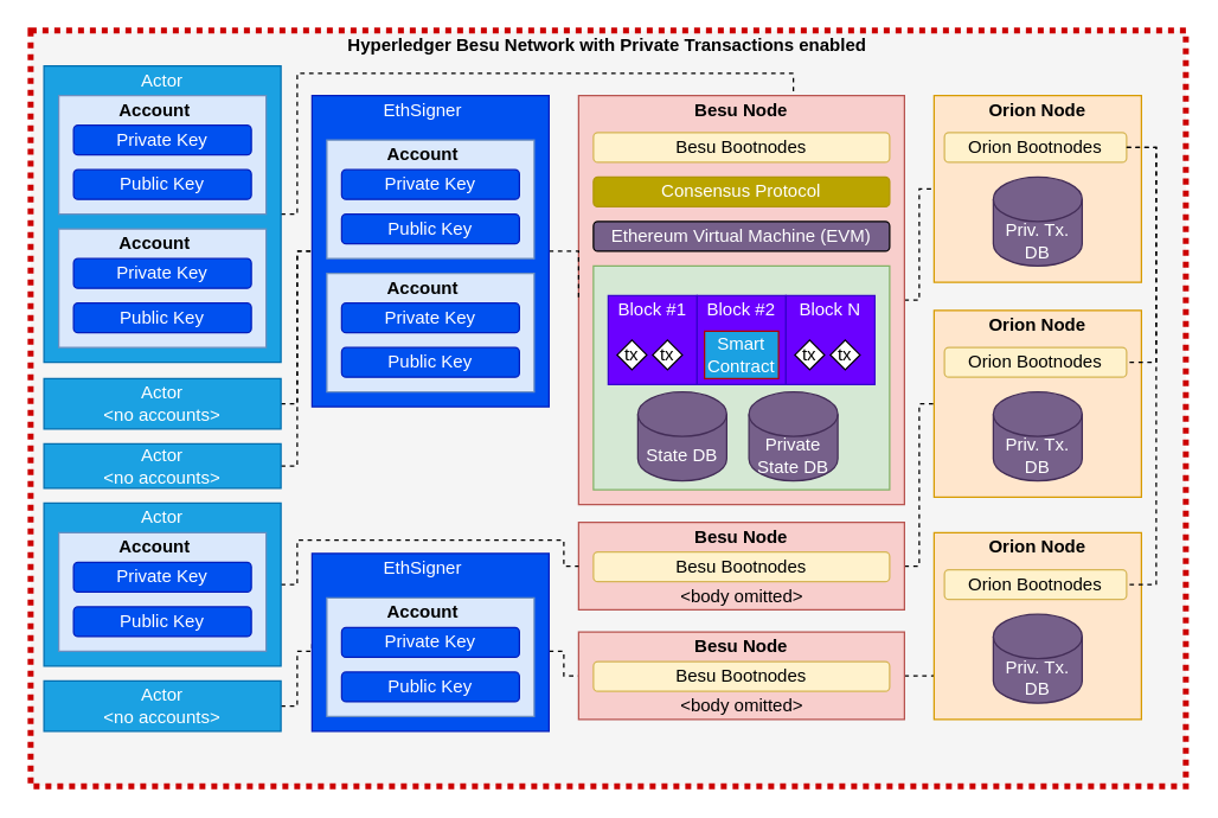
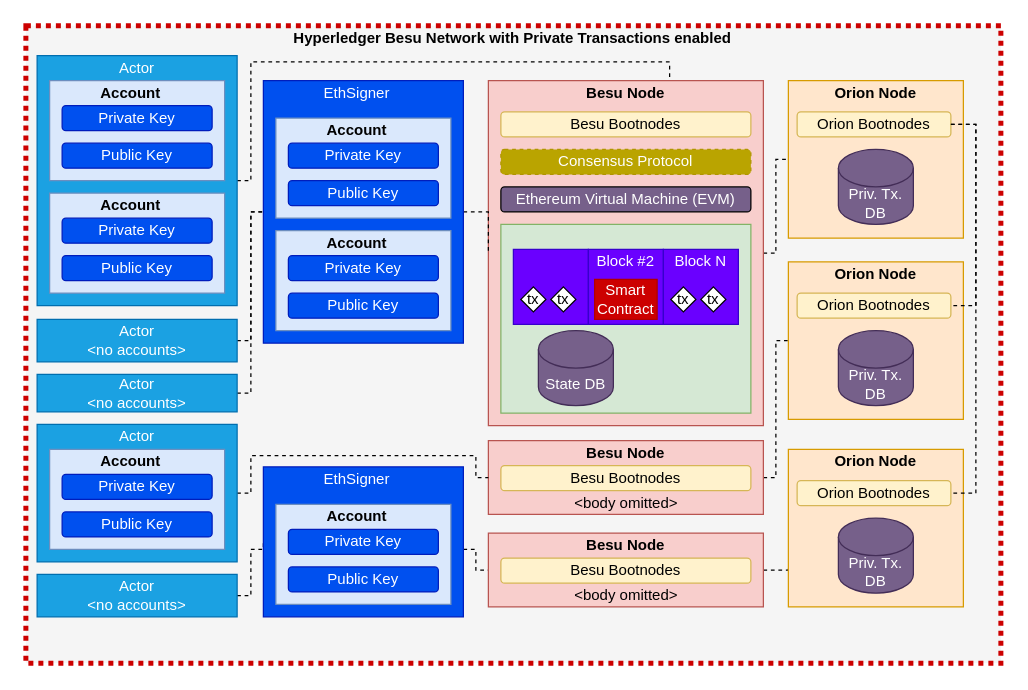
  <mxCell id="0" />
  <mxCell id="1" parent="0" />
  <mxCell id="2" value="" style="rounded=0;whiteSpace=wrap;html=1;dashed=1;strokeWidth=4;dashPattern=1 1;fillColor=#f5f5f5;fontColor=#333333;strokeColor=#CC0000;" parent="1" vertex="1"><mxGeometry x="20" y="20" width="780" height="510" as="geometry" /></mxCell>
  <mxCell id="3" style="edgeStyle=orthogonalEdgeStyle;rounded=0;orthogonalLoop=1;jettySize=auto;html=1;exitX=1;exitY=0.5;exitDx=0;exitDy=0;entryX=0.5;entryY=0;entryDx=0;entryDy=0;dashed=1;endArrow=none;endFill=0;fontColor=#FFFFFF;" parent="1" source="4" target="20" edge="1"><mxGeometry relative="1" as="geometry"><Array as="points"><mxPoint x="200" y="144" /><mxPoint x="200" y="49" /><mxPoint x="535" y="49" /></Array></mxGeometry></mxCell>
  <mxCell id="4" value="" style="rounded=0;whiteSpace=wrap;html=1;fillColor=#1ba1e2;fontColor=#ffffff;strokeColor=#006EAF;" parent="1" vertex="1"><mxGeometry x="29" y="44" width="160" height="200" as="geometry" /></mxCell>
  <mxCell id="5" style="edgeStyle=orthogonalEdgeStyle;rounded=0;orthogonalLoop=1;jettySize=auto;html=1;exitX=1;exitY=0.5;exitDx=0;exitDy=0;entryX=0;entryY=0.5;entryDx=0;entryDy=0;dashed=1;endArrow=none;endFill=0;" edge="1" parent="1" source="6" target="76"><mxGeometry relative="1" as="geometry"><Array as="points"><mxPoint x="620" y="202" /><mxPoint x="620" y="127" /></Array></mxGeometry></mxCell>
  <mxCell id="6" value="" style="rounded=0;whiteSpace=wrap;html=1;fillColor=#f8cecc;strokeColor=#b85450;" parent="1" vertex="1"><mxGeometry x="390" y="64" width="220" height="276" as="geometry" /></mxCell>
  <mxCell id="7" value="" style="rounded=0;whiteSpace=wrap;html=1;fillColor=#d5e8d4;strokeColor=#82b366;" parent="1" vertex="1"><mxGeometry x="400" y="179" width="200" height="151" as="geometry" /></mxCell>
  <mxCell id="8" value="" style="rounded=0;whiteSpace=wrap;html=1;fillColor=#6a00ff;strokeColor=#3700CC;fontColor=#ffffff;" parent="1" vertex="1"><mxGeometry x="410" y="199" width="60" height="60" as="geometry" /></mxCell>
- <mxCell id="9" value="Block #1" style="text;html=1;strokeColor=none;fillColor=none;align=center;verticalAlign=middle;whiteSpace=wrap;rounded=0;fontColor=#FFFFFF;" parent="1" vertex="1"><mxGeometry x="410" y="199" width="60" height="20" as="geometry" /></mxCell>
  <mxCell id="10" value="tx" style="rhombus;whiteSpace=wrap;html=1;" parent="1" vertex="1"><mxGeometry x="416" y="229" width="20" height="20" as="geometry" /></mxCell>
  <mxCell id="11" value="tx" style="rhombus;whiteSpace=wrap;html=1;" parent="1" vertex="1"><mxGeometry x="440" y="229" width="20" height="20" as="geometry" /></mxCell>
  <mxCell id="12" value="" style="rounded=0;whiteSpace=wrap;html=1;fillColor=#6a00ff;strokeColor=#3700CC;fontColor=#ffffff;" parent="1" vertex="1"><mxGeometry x="470" y="199" width="60" height="60" as="geometry" /></mxCell>
  <mxCell id="13" value="Block #2" style="text;html=1;strokeColor=none;fillColor=none;align=center;verticalAlign=middle;whiteSpace=wrap;rounded=0;fontColor=#FFFFFF;" parent="1" vertex="1"><mxGeometry x="470" y="199" width="60" height="20" as="geometry" /></mxCell>
  <mxCell id="14" value="" style="rounded=0;whiteSpace=wrap;html=1;fillColor=#6a00ff;strokeColor=#3700CC;fontColor=#ffffff;" parent="1" vertex="1"><mxGeometry x="530" y="199" width="60" height="60" as="geometry" /></mxCell>
  <mxCell id="15" value="Block N" style="text;html=1;strokeColor=none;fillColor=none;align=center;verticalAlign=middle;whiteSpace=wrap;rounded=0;fontColor=#FFFFFF;" parent="1" vertex="1"><mxGeometry x="530" y="199" width="60" height="20" as="geometry" /></mxCell>
  <mxCell id="16" value="tx" style="rhombus;whiteSpace=wrap;html=1;" parent="1" vertex="1"><mxGeometry x="536" y="229" width="20" height="20" as="geometry" /></mxCell>
  <mxCell id="17" value="tx" style="rhombus;whiteSpace=wrap;html=1;" parent="1" vertex="1"><mxGeometry x="560" y="229" width="20" height="20" as="geometry" /></mxCell>
  <mxCell id="18" value="State DB" style="shape=cylinder3;whiteSpace=wrap;html=1;boundedLbl=1;backgroundOutline=1;size=15;fillColor=#76608a;strokeColor=#432D57;fontColor=#ffffff;" parent="1" vertex="1"><mxGeometry x="430" y="264" width="60" height="60" as="geometry" /></mxCell>
- <mxCell id="19" value="Smart Contract" style="rounded=0;whiteSpace=wrap;html=1;fontColor=#ffffff;fillColor=#1ba1e2;strokeColor=#B00000;" parent="1" vertex="1"><mxGeometry x="475" y="223" width="50" height="32" as="geometry" /></mxCell>
+ <mxCell id="19" value="Smart Contract" style="rounded=0;whiteSpace=wrap;html=1;fontColor=#ffffff;fillColor=#CC0000;strokeColor=#B00000;" parent="1" vertex="1"><mxGeometry x="475" y="223" width="50" height="32" as="geometry" /></mxCell>
  <mxCell id="20" value="Besu Node" style="text;html=1;strokeColor=none;fillColor=none;align=center;verticalAlign=middle;whiteSpace=wrap;rounded=0;fontStyle=1" parent="1" vertex="1"><mxGeometry x="400" y="64" width="200" height="20" as="geometry" /></mxCell>
  <mxCell id="21" style="edgeStyle=orthogonalEdgeStyle;rounded=0;orthogonalLoop=1;jettySize=auto;html=1;exitX=1;exitY=0.5;exitDx=0;exitDy=0;entryX=0;entryY=0.5;entryDx=0;entryDy=0;fontColor=#FFFFFF;dashed=1;endArrow=none;endFill=0;" parent="1" source="22" target="6" edge="1"><mxGeometry relative="1" as="geometry" /></mxCell>
  <mxCell id="22" value="" style="rounded=0;whiteSpace=wrap;html=1;fillColor=#0050ef;strokeColor=#001DBC;fontColor=#ffffff;" parent="1" vertex="1"><mxGeometry x="210" y="64" width="160" height="210" as="geometry" /></mxCell>
  <mxCell id="23" value="Ethereum Virtual Machine (EVM)" style="rounded=1;whiteSpace=wrap;html=1;fillColor=#76608a;fontColor=#FFFFFF;" parent="1" vertex="1"><mxGeometry x="400" y="149" width="200" height="20" as="geometry" /></mxCell>
- <mxCell id="24" value="Consensus Protocol" style="rounded=1;whiteSpace=wrap;html=1;strokeColor=#B09500;fontColor=#ffffff;fillColor=#BAA400;" parent="1" vertex="1"><mxGeometry x="400" y="119" width="200" height="20" as="geometry" /></mxCell>
+ <mxCell id="24" value="Consensus Protocol" style="rounded=1;whiteSpace=wrap;html=1;strokeColor=#B09500;fontColor=#ffffff;fillColor=#BAA400;dashed=1;" parent="1" vertex="1"><mxGeometry x="400" y="119" width="200" height="20" as="geometry" /></mxCell>
  <mxCell id="25" style="edgeStyle=orthogonalEdgeStyle;rounded=0;orthogonalLoop=1;jettySize=auto;html=1;exitX=1;exitY=0.5;exitDx=0;exitDy=0;entryX=0;entryY=0.5;entryDx=0;entryDy=0;dashed=1;endArrow=none;endFill=0;fontColor=#FFFFFF;" parent="1" source="26" target="22" edge="1"><mxGeometry relative="1" as="geometry"><Array as="points"><mxPoint x="200" y="272" /><mxPoint x="200" y="169" /></Array></mxGeometry></mxCell>
  <mxCell id="26" value="Actor&lt;br&gt;&amp;lt;no accounts&amp;gt;" style="rounded=0;whiteSpace=wrap;html=1;fillColor=#1ba1e2;strokeColor=#006EAF;fontColor=#ffffff;" parent="1" vertex="1"><mxGeometry x="29" y="255" width="160" height="34" as="geometry" /></mxCell>
  <mxCell id="27" value="" style="rounded=0;whiteSpace=wrap;html=1;fillColor=#dae8fc;strokeColor=#6c8ebf;" parent="1" vertex="1"><mxGeometry x="220" y="184" width="140" height="80" as="geometry" /></mxCell>
  <mxCell id="28" value="Public Key" style="rounded=1;whiteSpace=wrap;html=1;fillColor=#0050ef;strokeColor=#001DBC;fontColor=#ffffff;" parent="1" vertex="1"><mxGeometry x="230" y="234" width="120" height="20" as="geometry" /></mxCell>
  <mxCell id="29" value="Private Key" style="rounded=1;whiteSpace=wrap;html=1;fillColor=#0050ef;strokeColor=#001DBC;fontColor=#ffffff;" parent="1" vertex="1"><mxGeometry x="230" y="204" width="120" height="20" as="geometry" /></mxCell>
  <mxCell id="30" value="Account" style="text;html=1;strokeColor=none;fillColor=none;align=center;verticalAlign=middle;whiteSpace=wrap;rounded=0;fontStyle=1" parent="1" vertex="1"><mxGeometry x="220" y="184" width="130" height="20" as="geometry" /></mxCell>
  <mxCell id="31" value="" style="rounded=0;whiteSpace=wrap;html=1;fillColor=#dae8fc;strokeColor=#6c8ebf;" parent="1" vertex="1"><mxGeometry x="220" y="94" width="140" height="80" as="geometry" /></mxCell>
  <mxCell id="32" value="Public Key" style="rounded=1;whiteSpace=wrap;html=1;fillColor=#0050ef;strokeColor=#001DBC;fontColor=#ffffff;" parent="1" vertex="1"><mxGeometry x="230" y="144" width="120" height="20" as="geometry" /></mxCell>
  <mxCell id="33" value="Private Key" style="rounded=1;whiteSpace=wrap;html=1;fillColor=#0050ef;strokeColor=#001DBC;fontColor=#ffffff;" parent="1" vertex="1"><mxGeometry x="230" y="114" width="120" height="20" as="geometry" /></mxCell>
  <mxCell id="34" value="Account" style="text;html=1;strokeColor=none;fillColor=none;align=center;verticalAlign=middle;whiteSpace=wrap;rounded=0;fontStyle=1" parent="1" vertex="1"><mxGeometry x="220" y="94" width="130" height="20" as="geometry" /></mxCell>
  <mxCell id="35" value="&lt;font&gt;EthSigner&lt;/font&gt;" style="text;html=1;align=center;verticalAlign=middle;whiteSpace=wrap;rounded=0;fontColor=#FFFFFF;" parent="1" vertex="1"><mxGeometry x="210" y="64" width="150" height="20" as="geometry" /></mxCell>
  <mxCell id="36" style="edgeStyle=orthogonalEdgeStyle;rounded=0;orthogonalLoop=1;jettySize=auto;html=1;exitX=1;exitY=0.5;exitDx=0;exitDy=0;dashed=1;endArrow=none;endFill=0;fontColor=#FFFFFF;entryX=0;entryY=0.5;entryDx=0;entryDy=0;" parent="1" source="37" target="22" edge="1"><mxGeometry relative="1" as="geometry"><mxPoint x="219" y="295" as="targetPoint" /><Array as="points"><mxPoint x="200" y="314" /><mxPoint x="200" y="169" /></Array></mxGeometry></mxCell>
  <mxCell id="37" value="Actor&lt;br&gt;&amp;lt;no accounts&amp;gt;" style="rounded=0;whiteSpace=wrap;html=1;fillColor=#1ba1e2;strokeColor=#006EAF;fontColor=#ffffff;" parent="1" vertex="1"><mxGeometry x="29" y="299" width="160" height="30" as="geometry" /></mxCell>
  <mxCell id="38" value="" style="rounded=0;whiteSpace=wrap;html=1;fillColor=#dae8fc;strokeColor=#6c8ebf;" parent="1" vertex="1"><mxGeometry x="39" y="64" width="140" height="80" as="geometry" /></mxCell>
  <mxCell id="39" value="Public Key" style="rounded=1;whiteSpace=wrap;html=1;fillColor=#0050ef;strokeColor=#001DBC;fontColor=#ffffff;" parent="1" vertex="1"><mxGeometry x="49" y="114" width="120" height="20" as="geometry" /></mxCell>
  <mxCell id="40" value="Private Key" style="rounded=1;whiteSpace=wrap;html=1;fillColor=#0050ef;strokeColor=#001DBC;fontColor=#ffffff;" parent="1" vertex="1"><mxGeometry x="49" y="84" width="120" height="20" as="geometry" /></mxCell>
  <mxCell id="41" value="Account" style="text;html=1;strokeColor=none;fillColor=none;align=center;verticalAlign=middle;whiteSpace=wrap;rounded=0;fontStyle=1" parent="1" vertex="1"><mxGeometry x="39" y="64" width="130" height="20" as="geometry" /></mxCell>
  <mxCell id="42" value="Actor" style="text;html=1;strokeColor=none;fillColor=none;align=center;verticalAlign=middle;whiteSpace=wrap;rounded=0;fontColor=#FFFFFF;" parent="1" vertex="1"><mxGeometry x="29" y="44" width="160" height="20" as="geometry" /></mxCell>
  <mxCell id="43" value="" style="rounded=0;whiteSpace=wrap;html=1;fillColor=#dae8fc;strokeColor=#6c8ebf;" parent="1" vertex="1"><mxGeometry x="39" y="154" width="140" height="80" as="geometry" /></mxCell>
  <mxCell id="44" value="Public Key" style="rounded=1;whiteSpace=wrap;html=1;fillColor=#0050ef;strokeColor=#001DBC;fontColor=#ffffff;" parent="1" vertex="1"><mxGeometry x="49" y="204" width="120" height="20" as="geometry" /></mxCell>
  <mxCell id="45" value="Private Key" style="rounded=1;whiteSpace=wrap;html=1;fillColor=#0050ef;strokeColor=#001DBC;fontColor=#ffffff;" parent="1" vertex="1"><mxGeometry x="49" y="174" width="120" height="20" as="geometry" /></mxCell>
  <mxCell id="46" value="Account" style="text;html=1;strokeColor=none;fillColor=none;align=center;verticalAlign=middle;whiteSpace=wrap;rounded=0;fontStyle=1" parent="1" vertex="1"><mxGeometry x="39" y="154" width="130" height="20" as="geometry" /></mxCell>
  <mxCell id="47" value="Besu Bootnodes" style="rounded=1;whiteSpace=wrap;html=1;fillColor=#fff2cc;strokeColor=#d6b656;" parent="1" vertex="1"><mxGeometry x="400" y="89" width="200" height="20" as="geometry" /></mxCell>
  <mxCell id="48" style="edgeStyle=orthogonalEdgeStyle;rounded=0;orthogonalLoop=1;jettySize=auto;html=1;exitX=1;exitY=0.5;exitDx=0;exitDy=0;entryX=0;entryY=0.5;entryDx=0;entryDy=0;dashed=1;endArrow=none;endFill=0;" edge="1" parent="1" source="49" target="80"><mxGeometry relative="1" as="geometry"><Array as="points"><mxPoint x="620" y="382" /><mxPoint x="620" y="272" /></Array></mxGeometry></mxCell>
  <mxCell id="49" value="" style="rounded=0;whiteSpace=wrap;html=1;fillColor=#f8cecc;strokeColor=#b85450;" parent="1" vertex="1"><mxGeometry x="390" y="352" width="220" height="59" as="geometry" /></mxCell>
  <mxCell id="50" value="Besu Node" style="text;html=1;strokeColor=none;fillColor=none;align=center;verticalAlign=middle;whiteSpace=wrap;rounded=0;fontStyle=1" parent="1" vertex="1"><mxGeometry x="400" y="352" width="200" height="20" as="geometry" /></mxCell>
  <mxCell id="51" style="edgeStyle=orthogonalEdgeStyle;rounded=0;orthogonalLoop=1;jettySize=auto;html=1;exitX=1;exitY=0.5;exitDx=0;exitDy=0;entryX=0;entryY=0.5;entryDx=0;entryDy=0;dashed=1;endArrow=none;endFill=0;fontColor=#FFFFFF;" parent="1" source="52" target="49" edge="1"><mxGeometry relative="1" as="geometry"><Array as="points"><mxPoint x="200" y="394" /><mxPoint x="200" y="364" /><mxPoint x="380" y="364" /><mxPoint x="380" y="382" /></Array></mxGeometry></mxCell>
  <mxCell id="52" value="" style="rounded=0;whiteSpace=wrap;html=1;fillColor=#1ba1e2;fontColor=#ffffff;strokeColor=#006EAF;" parent="1" vertex="1"><mxGeometry x="29" y="339" width="160" height="110" as="geometry" /></mxCell>
  <mxCell id="53" value="" style="rounded=0;whiteSpace=wrap;html=1;fillColor=#dae8fc;strokeColor=#6c8ebf;" parent="1" vertex="1"><mxGeometry x="39" y="359" width="140" height="80" as="geometry" /></mxCell>
  <mxCell id="54" value="Public Key" style="rounded=1;whiteSpace=wrap;html=1;fillColor=#0050ef;strokeColor=#001DBC;fontColor=#ffffff;" parent="1" vertex="1"><mxGeometry x="49" y="409" width="120" height="20" as="geometry" /></mxCell>
  <mxCell id="55" value="Private Key" style="rounded=1;whiteSpace=wrap;html=1;fillColor=#0050ef;strokeColor=#001DBC;fontColor=#ffffff;" parent="1" vertex="1"><mxGeometry x="49" y="379" width="120" height="20" as="geometry" /></mxCell>
  <mxCell id="56" value="Account" style="text;html=1;strokeColor=none;fillColor=none;align=center;verticalAlign=middle;whiteSpace=wrap;rounded=0;fontStyle=1" parent="1" vertex="1"><mxGeometry x="39" y="359" width="130" height="20" as="geometry" /></mxCell>
  <mxCell id="57" value="Actor" style="text;html=1;strokeColor=none;fillColor=none;align=center;verticalAlign=middle;whiteSpace=wrap;rounded=0;fontColor=#FFFFFF;" parent="1" vertex="1"><mxGeometry x="29" y="339" width="160" height="20" as="geometry" /></mxCell>
  <mxCell id="58" style="edgeStyle=orthogonalEdgeStyle;rounded=0;orthogonalLoop=1;jettySize=auto;html=1;exitX=1;exitY=0.5;exitDx=0;exitDy=0;entryX=0;entryY=0.5;entryDx=0;entryDy=0;dashed=1;endArrow=none;endFill=0;fontColor=#FFFFFF;" parent="1" source="59" target="61" edge="1"><mxGeometry relative="1" as="geometry"><Array as="points"><mxPoint x="200" y="476" /><mxPoint x="200" y="439" /></Array></mxGeometry></mxCell>
  <mxCell id="59" value="Actor&lt;br&gt;&amp;lt;no accounts&amp;gt;" style="rounded=0;whiteSpace=wrap;html=1;fillColor=#1ba1e2;strokeColor=#006EAF;fontColor=#ffffff;" parent="1" vertex="1"><mxGeometry x="29" y="459" width="160" height="34" as="geometry" /></mxCell>
  <mxCell id="60" style="edgeStyle=orthogonalEdgeStyle;rounded=0;orthogonalLoop=1;jettySize=auto;html=1;exitX=1;exitY=0.5;exitDx=0;exitDy=0;entryX=0;entryY=0.5;entryDx=0;entryDy=0;dashed=1;endArrow=none;endFill=0;fontColor=#FFFFFF;" parent="1" source="61" target="70" edge="1"><mxGeometry relative="1" as="geometry"><mxPoint x="438.5" y="376" as="targetPoint" /><Array as="points"><mxPoint x="380" y="439" /><mxPoint x="380" y="456" /></Array></mxGeometry></mxCell>
  <mxCell id="61" value="" style="rounded=0;whiteSpace=wrap;html=1;fillColor=#0050ef;strokeColor=#001DBC;fontColor=#ffffff;" parent="1" vertex="1"><mxGeometry x="210" y="373" width="160" height="120" as="geometry" /></mxCell>
  <mxCell id="62" value="" style="rounded=0;whiteSpace=wrap;html=1;fillColor=#dae8fc;strokeColor=#6c8ebf;" parent="1" vertex="1"><mxGeometry x="220" y="403" width="140" height="80" as="geometry" /></mxCell>
  <mxCell id="63" value="Public Key" style="rounded=1;whiteSpace=wrap;html=1;fillColor=#0050ef;strokeColor=#001DBC;fontColor=#ffffff;" parent="1" vertex="1"><mxGeometry x="230" y="453" width="120" height="20" as="geometry" /></mxCell>
  <mxCell id="64" value="Private Key" style="rounded=1;whiteSpace=wrap;html=1;fillColor=#0050ef;strokeColor=#001DBC;fontColor=#ffffff;" parent="1" vertex="1"><mxGeometry x="230" y="423" width="120" height="20" as="geometry" /></mxCell>
  <mxCell id="65" value="Account" style="text;html=1;strokeColor=none;fillColor=none;align=center;verticalAlign=middle;whiteSpace=wrap;rounded=0;fontStyle=1" parent="1" vertex="1"><mxGeometry x="220" y="403" width="130" height="20" as="geometry" /></mxCell>
  <mxCell id="66" value="&lt;font&gt;EthSigner&lt;/font&gt;" style="text;html=1;align=center;verticalAlign=middle;whiteSpace=wrap;rounded=0;fontColor=#FFFFFF;" parent="1" vertex="1"><mxGeometry x="210" y="373" width="150" height="20" as="geometry" /></mxCell>
  <mxCell id="67" value="Besu Bootnodes" style="rounded=1;whiteSpace=wrap;html=1;fillColor=#fff2cc;strokeColor=#d6b656;" parent="1" vertex="1"><mxGeometry x="400" y="372" width="200" height="20" as="geometry" /></mxCell>
  <mxCell id="68" value="&lt;span style=&quot;font-weight: normal&quot;&gt;&amp;lt;body omitted&amp;gt;&lt;/span&gt;" style="text;html=1;strokeColor=none;fillColor=none;align=center;verticalAlign=middle;whiteSpace=wrap;rounded=0;fontStyle=1" parent="1" vertex="1"><mxGeometry x="399.5" y="392" width="200.5" height="20" as="geometry" /></mxCell>
  <mxCell id="69" style="edgeStyle=orthogonalEdgeStyle;rounded=0;orthogonalLoop=1;jettySize=auto;html=1;exitX=1;exitY=0.5;exitDx=0;exitDy=0;entryX=0;entryY=0.75;entryDx=0;entryDy=0;dashed=1;endArrow=none;endFill=0;" edge="1" parent="1" source="70" target="84"><mxGeometry relative="1" as="geometry" /></mxCell>
  <mxCell id="70" value="" style="rounded=0;whiteSpace=wrap;html=1;fillColor=#f8cecc;strokeColor=#b85450;" parent="1" vertex="1"><mxGeometry x="390" y="426" width="220" height="59" as="geometry" /></mxCell>
  <mxCell id="71" value="Besu Node" style="text;html=1;strokeColor=none;fillColor=none;align=center;verticalAlign=middle;whiteSpace=wrap;rounded=0;fontStyle=1" parent="1" vertex="1"><mxGeometry x="400" y="426" width="200" height="20" as="geometry" /></mxCell>
  <mxCell id="72" value="Besu Bootnodes" style="rounded=1;whiteSpace=wrap;html=1;fillColor=#fff2cc;strokeColor=#d6b656;" parent="1" vertex="1"><mxGeometry x="400" y="446" width="200" height="20" as="geometry" /></mxCell>
  <mxCell id="73" value="&lt;span style=&quot;font-weight: normal&quot;&gt;&amp;lt;body omitted&amp;gt;&lt;/span&gt;" style="text;html=1;strokeColor=none;fillColor=none;align=center;verticalAlign=middle;whiteSpace=wrap;rounded=0;fontStyle=1" parent="1" vertex="1"><mxGeometry x="399.5" y="466" width="200.5" height="20" as="geometry" /></mxCell>
  <mxCell id="74" value="&lt;font color=&quot;#000000&quot;&gt;&lt;b&gt;Hyperledger Besu Network with Private Transactions enabled&lt;/b&gt;&lt;/font&gt;" style="text;html=1;strokeColor=none;fillColor=none;align=center;verticalAlign=middle;whiteSpace=wrap;rounded=0;fontColor=#FFFFFF;" parent="1" vertex="1"><mxGeometry x="29" y="20" width="761" height="20" as="geometry" /></mxCell>
- <mxCell id="75" value="Private&lt;br&gt;State DB" style="shape=cylinder3;whiteSpace=wrap;html=1;boundedLbl=1;backgroundOutline=1;size=15;fillColor=#76608a;strokeColor=#432D57;fontColor=#ffffff;" vertex="1" parent="1"><mxGeometry x="505" y="264" width="60" height="60" as="geometry" /></mxCell>
  <mxCell id="76" value="" style="rounded=0;whiteSpace=wrap;html=1;fillColor=#ffe6cc;strokeColor=#d79b00;" vertex="1" parent="1"><mxGeometry x="630" y="64" width="140" height="126" as="geometry" /></mxCell>
  <mxCell id="77" value="Priv. Tx. DB" style="shape=cylinder3;whiteSpace=wrap;html=1;boundedLbl=1;backgroundOutline=1;size=15;fillColor=#76608a;strokeColor=#432D57;fontColor=#ffffff;" vertex="1" parent="1"><mxGeometry x="670" y="119" width="60" height="60" as="geometry" /></mxCell>
  <mxCell id="78" value="Orion Bootnodes" style="rounded=1;whiteSpace=wrap;html=1;fillColor=#fff2cc;strokeColor=#d6b656;" vertex="1" parent="1"><mxGeometry x="637" y="89" width="123" height="20" as="geometry" /></mxCell>
  <mxCell id="79" value="Orion Node" style="text;html=1;strokeColor=none;fillColor=none;align=center;verticalAlign=middle;whiteSpace=wrap;rounded=0;fontStyle=1" vertex="1" parent="1"><mxGeometry x="640" y="64" width="120" height="20" as="geometry" /></mxCell>
  <mxCell id="80" value="" style="rounded=0;whiteSpace=wrap;html=1;fillColor=#ffe6cc;strokeColor=#d79b00;" vertex="1" parent="1"><mxGeometry x="630" y="209" width="140" height="126" as="geometry" /></mxCell>
  <mxCell id="81" value="Priv. Tx. DB" style="shape=cylinder3;whiteSpace=wrap;html=1;boundedLbl=1;backgroundOutline=1;size=15;fillColor=#76608a;strokeColor=#432D57;fontColor=#ffffff;" vertex="1" parent="1"><mxGeometry x="670" y="264" width="60" height="60" as="geometry" /></mxCell>
  <mxCell id="82" value="Orion Bootnodes" style="rounded=1;whiteSpace=wrap;html=1;fillColor=#fff2cc;strokeColor=#d6b656;" vertex="1" parent="1"><mxGeometry x="637" y="234" width="123" height="20" as="geometry" /></mxCell>
  <mxCell id="83" value="Orion Node" style="text;html=1;strokeColor=none;fillColor=none;align=center;verticalAlign=middle;whiteSpace=wrap;rounded=0;fontStyle=1" vertex="1" parent="1"><mxGeometry x="640" y="209" width="120" height="20" as="geometry" /></mxCell>
  <mxCell id="84" value="" style="rounded=0;whiteSpace=wrap;html=1;fillColor=#ffe6cc;strokeColor=#d79b00;" vertex="1" parent="1"><mxGeometry x="630" y="359" width="140" height="126" as="geometry" /></mxCell>
  <mxCell id="85" value="Priv. Tx. DB" style="shape=cylinder3;whiteSpace=wrap;html=1;boundedLbl=1;backgroundOutline=1;size=15;fillColor=#76608a;strokeColor=#432D57;fontColor=#ffffff;" vertex="1" parent="1"><mxGeometry x="670" y="414" width="60" height="60" as="geometry" /></mxCell>
  <mxCell id="86" value="Orion Bootnodes" style="rounded=1;whiteSpace=wrap;html=1;fillColor=#fff2cc;strokeColor=#d6b656;" vertex="1" parent="1"><mxGeometry x="637" y="384" width="123" height="20" as="geometry" /></mxCell>
  <mxCell id="87" value="Orion Node" style="text;html=1;strokeColor=none;fillColor=none;align=center;verticalAlign=middle;whiteSpace=wrap;rounded=0;fontStyle=1" vertex="1" parent="1"><mxGeometry x="640" y="359" width="120" height="20" as="geometry" /></mxCell>
  <mxCell id="88" style="edgeStyle=orthogonalEdgeStyle;rounded=0;orthogonalLoop=1;jettySize=auto;html=1;exitX=1;exitY=0.5;exitDx=0;exitDy=0;entryX=1;entryY=0.5;entryDx=0;entryDy=0;dashed=1;endArrow=none;endFill=0;" edge="1" parent="1" source="78" target="86"><mxGeometry relative="1" as="geometry" /></mxCell>
  <mxCell id="89" style="edgeStyle=orthogonalEdgeStyle;rounded=0;orthogonalLoop=1;jettySize=auto;html=1;exitX=1;exitY=0.5;exitDx=0;exitDy=0;entryX=1;entryY=0.5;entryDx=0;entryDy=0;dashed=1;endArrow=none;endFill=0;" edge="1" parent="1" source="78" target="82"><mxGeometry relative="1" as="geometry" /></mxCell>
